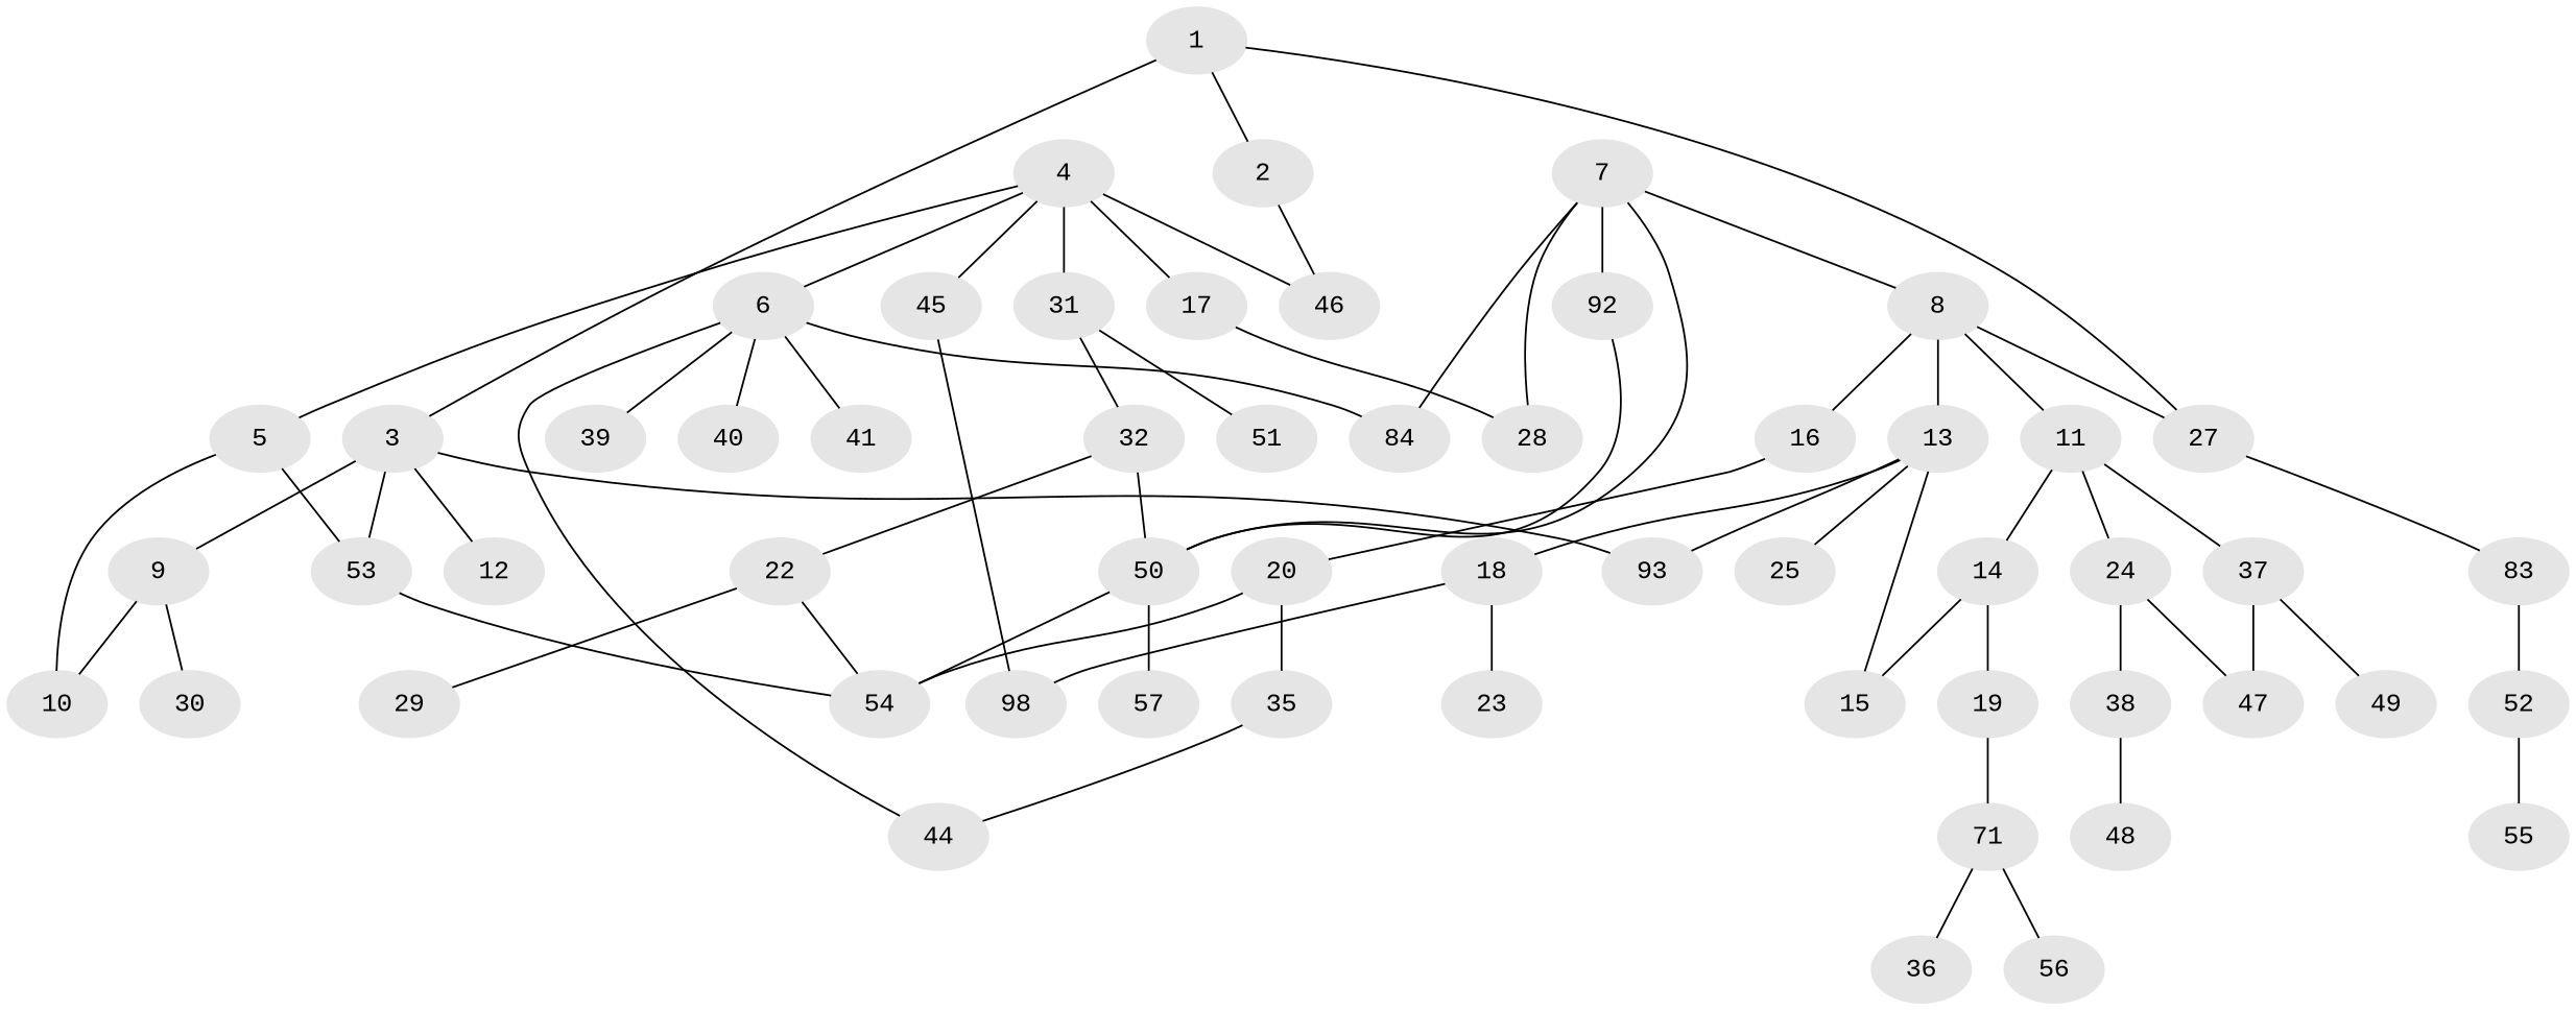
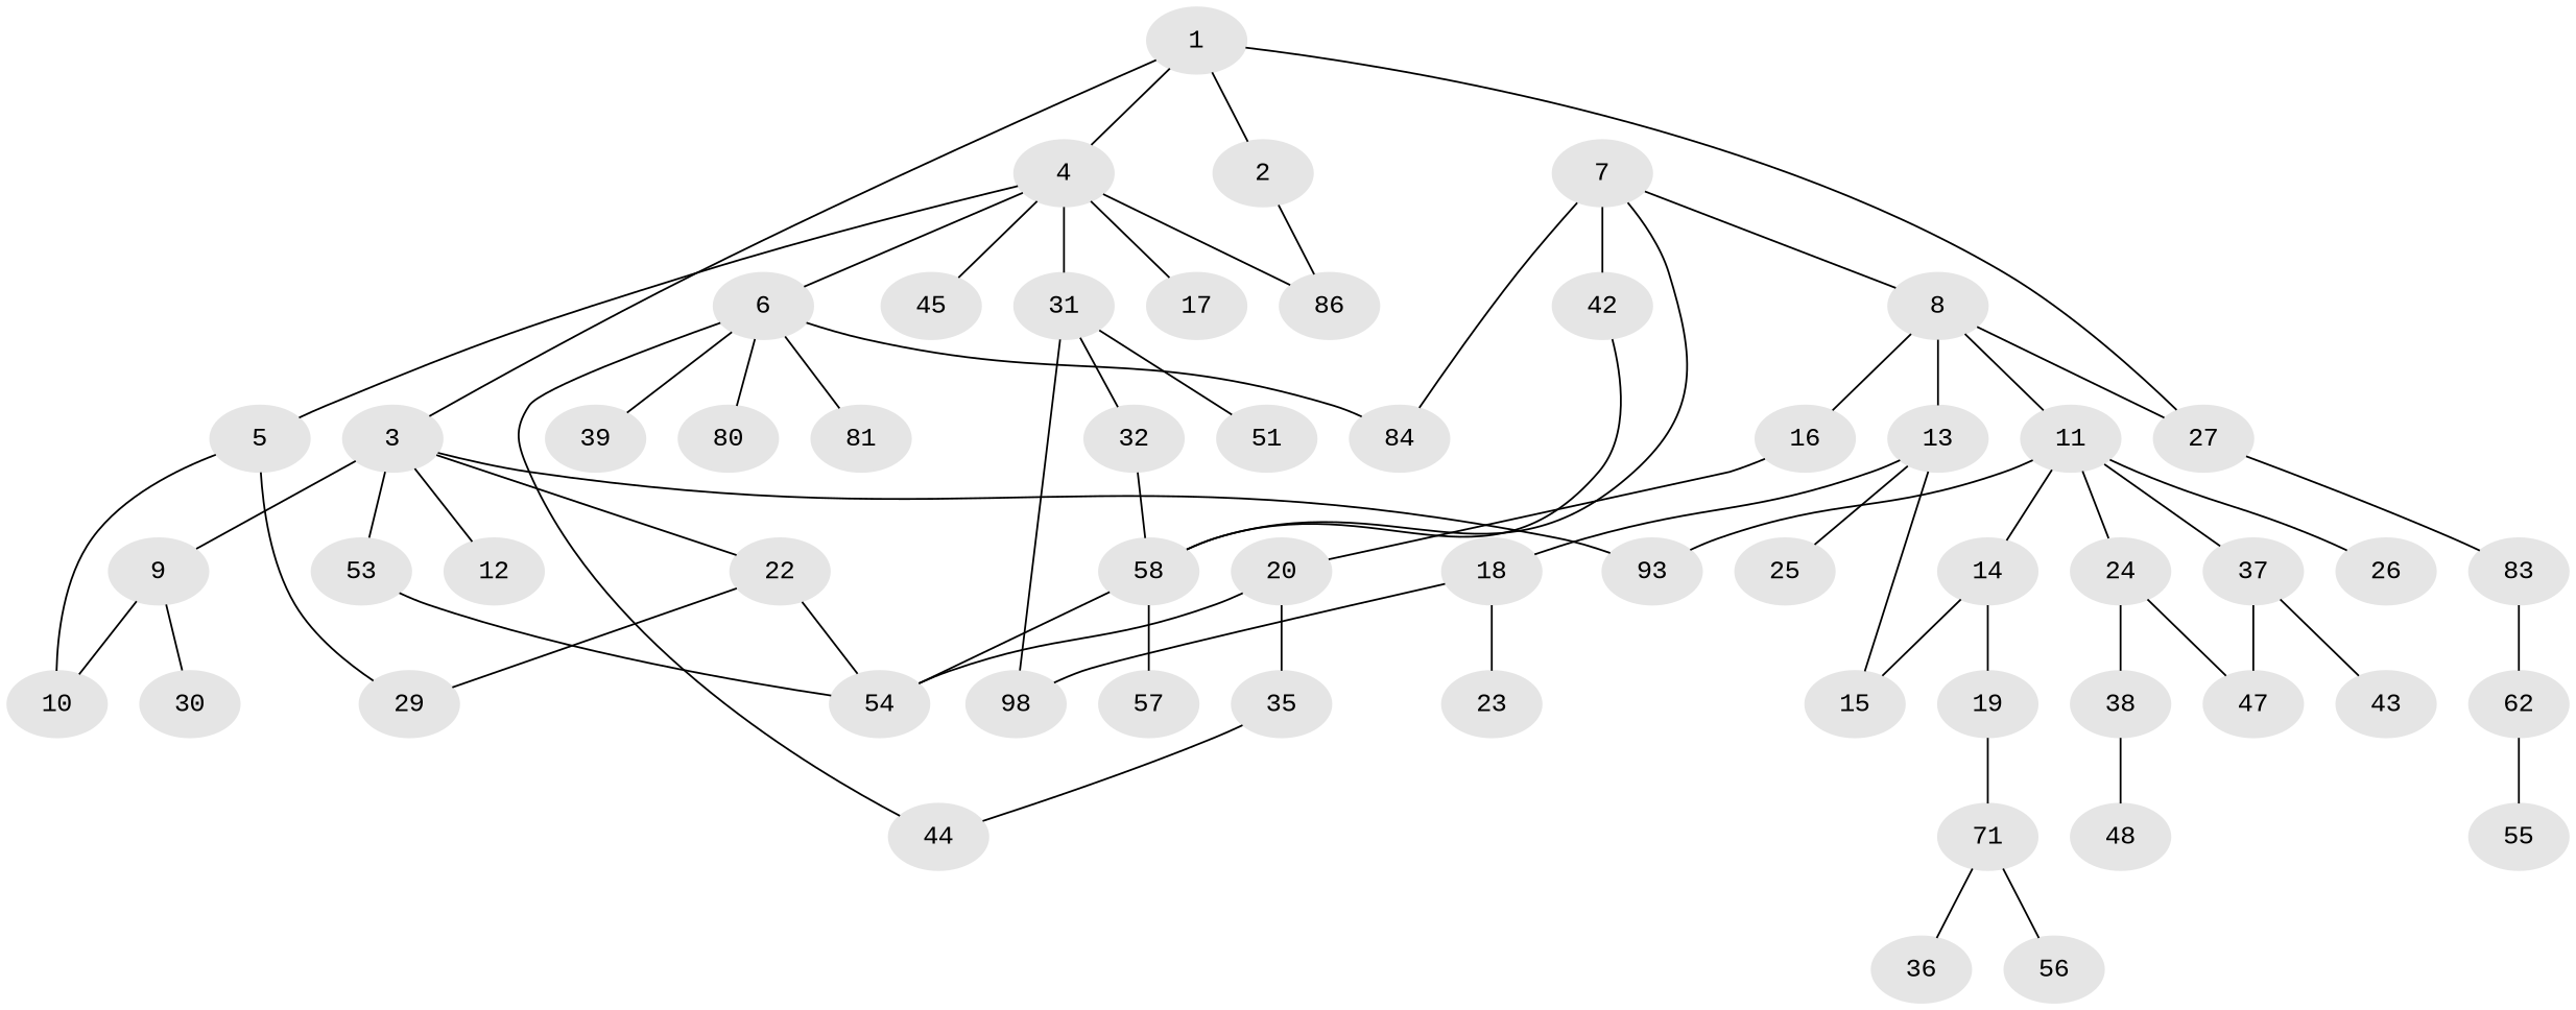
  graph {
    fontname="Liberation Mono"
    node [color=gray90 fontname="Liberation Mono" style=filled]
    edge [fontname="Liberation Mono"]
    1
    2
    3
    4
    27
-   46
+   46 [label=86]
    9
    12
    22
    n10 [label=93]
    53
    5
    6
    17
    31
    45
    n17 [label=84]
    7
    8
-   28
-   42 [label=92]
-   50
+   42
+   50 [label=58]
    n23 [label=83]
    10
    30
    29
    54
    39
-   40
-   41
+   40 [label=80]
+   41 [label=81]
    44
    32
    51
    n34 [label=98]
    11
    13
    16
    57
    14
    24
+   26
    37
    15
    18
    25
    20
    19
    38
    47
-   49
+   49 [label=43]
    23
    n52 [label=71]
    35
    36
    56
    48
-   52
+   52 [label=62]
    55
    1 -- 2
    1 -- 3
+   1 -- 4
    1 -- 27
    2 -- 46
    3 -- 9
    3 -- 12
-   32 -- 22
+   3 -- 22
    3 -- n10
    3 -- 53
    4 -- 46
    4 -- 5
    4 -- 6
    4 -- 17
    4 -- 31
    4 -- 45
    27 -- n23
    9 -- 10
    9 -- 30
    22 -- 29
    22 -- 54
    53 -- 54
    5 -- 10
-   5 -- 53
+   5 -- 29
    6 -- n17
    6 -- 39
    6 -- 40
    6 -- 41
    6 -- 44
-   17 -- 28
    31 -- 32
    31 -- 51
-   45 -- n34
+   31 -- n34
    7 -- n17
    7 -- 8
-   7 -- 28
    7 -- 42
    7 -- 50
    8 -- 27
    8 -- 11
    8 -- 13
    8 -- 16
    42 -- 50
    50 -- 54
    50 -- 57
    n23 -- 52
    32 -- 50
-   13 -- n10
+   11 -- n10
    11 -- 14
    11 -- 24
+   11 -- 26
    11 -- 37
    13 -- 15
    13 -- 18
    13 -- 25
    16 -- 20
    14 -- 15
    14 -- 19
    24 -- 38
    24 -- 47
    37 -- 47
    37 -- 49
    18 -- n34
    18 -- 23
    20 -- 54
    20 -- 35
    19 -- n52
    38 -- 48
    n52 -- 36
    n52 -- 56
    35 -- 44
    52 -- 55
  }
